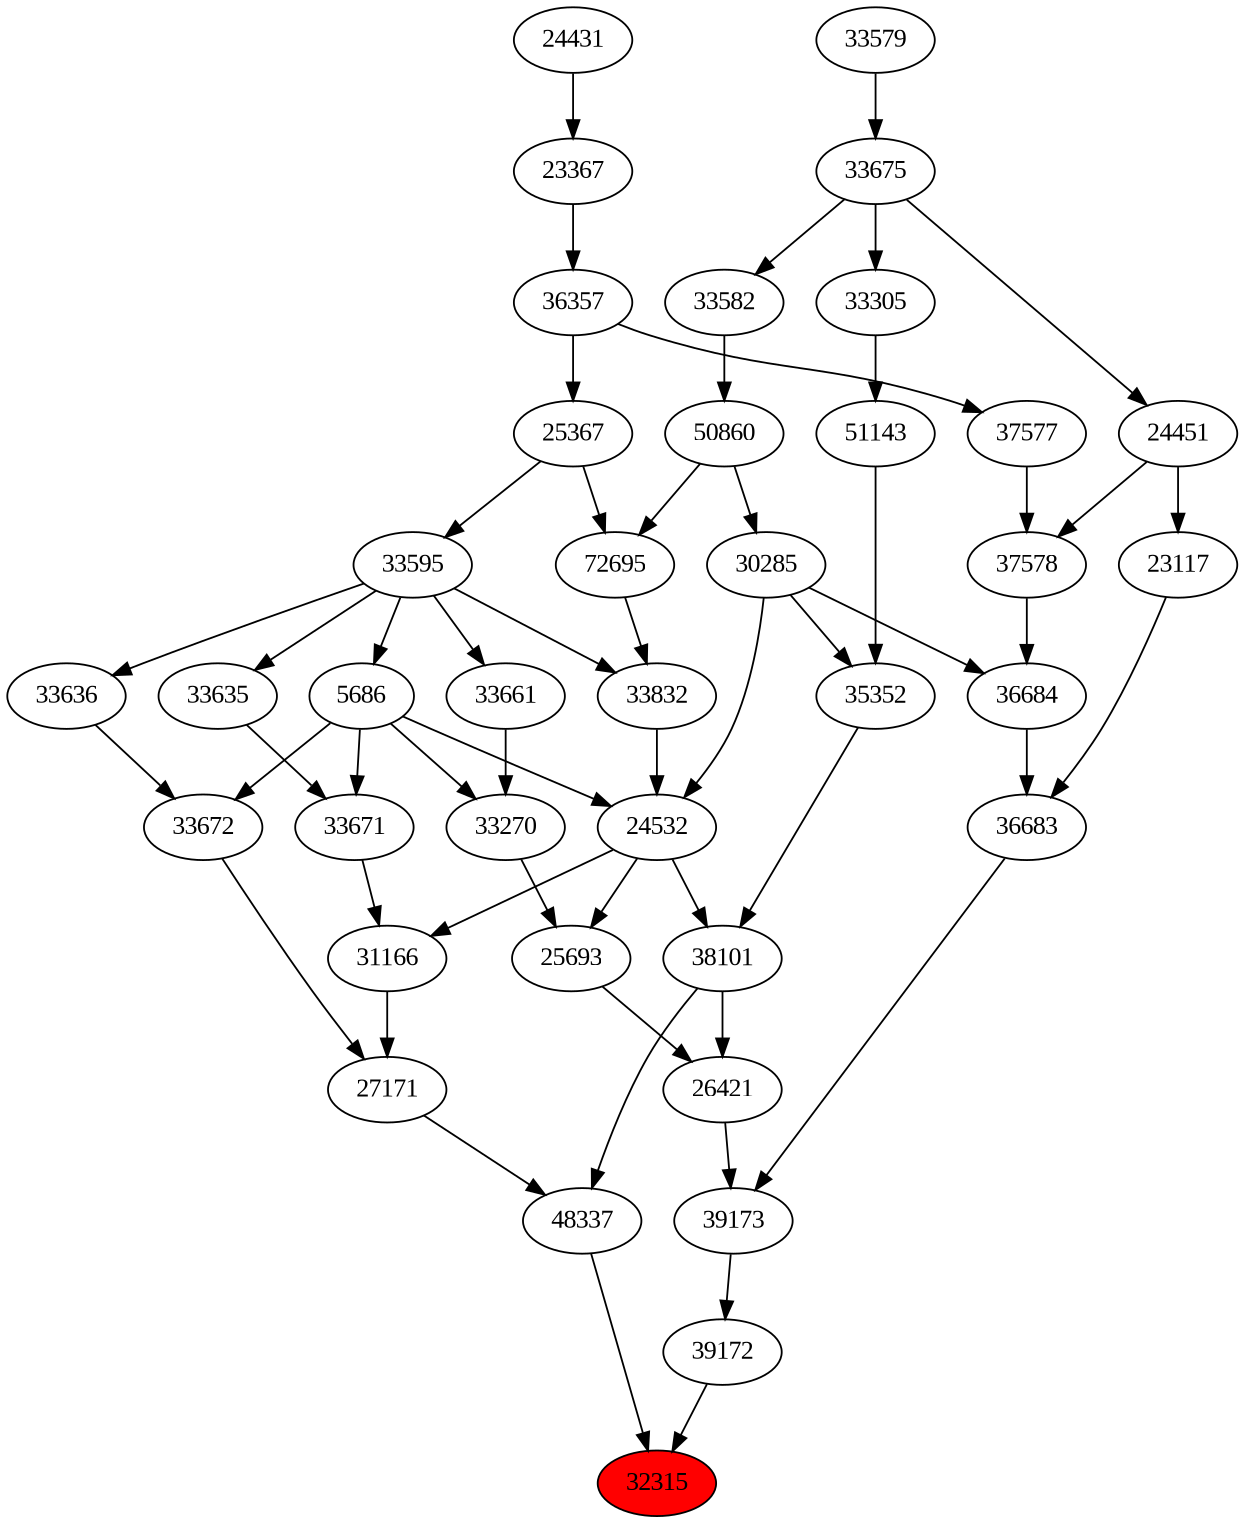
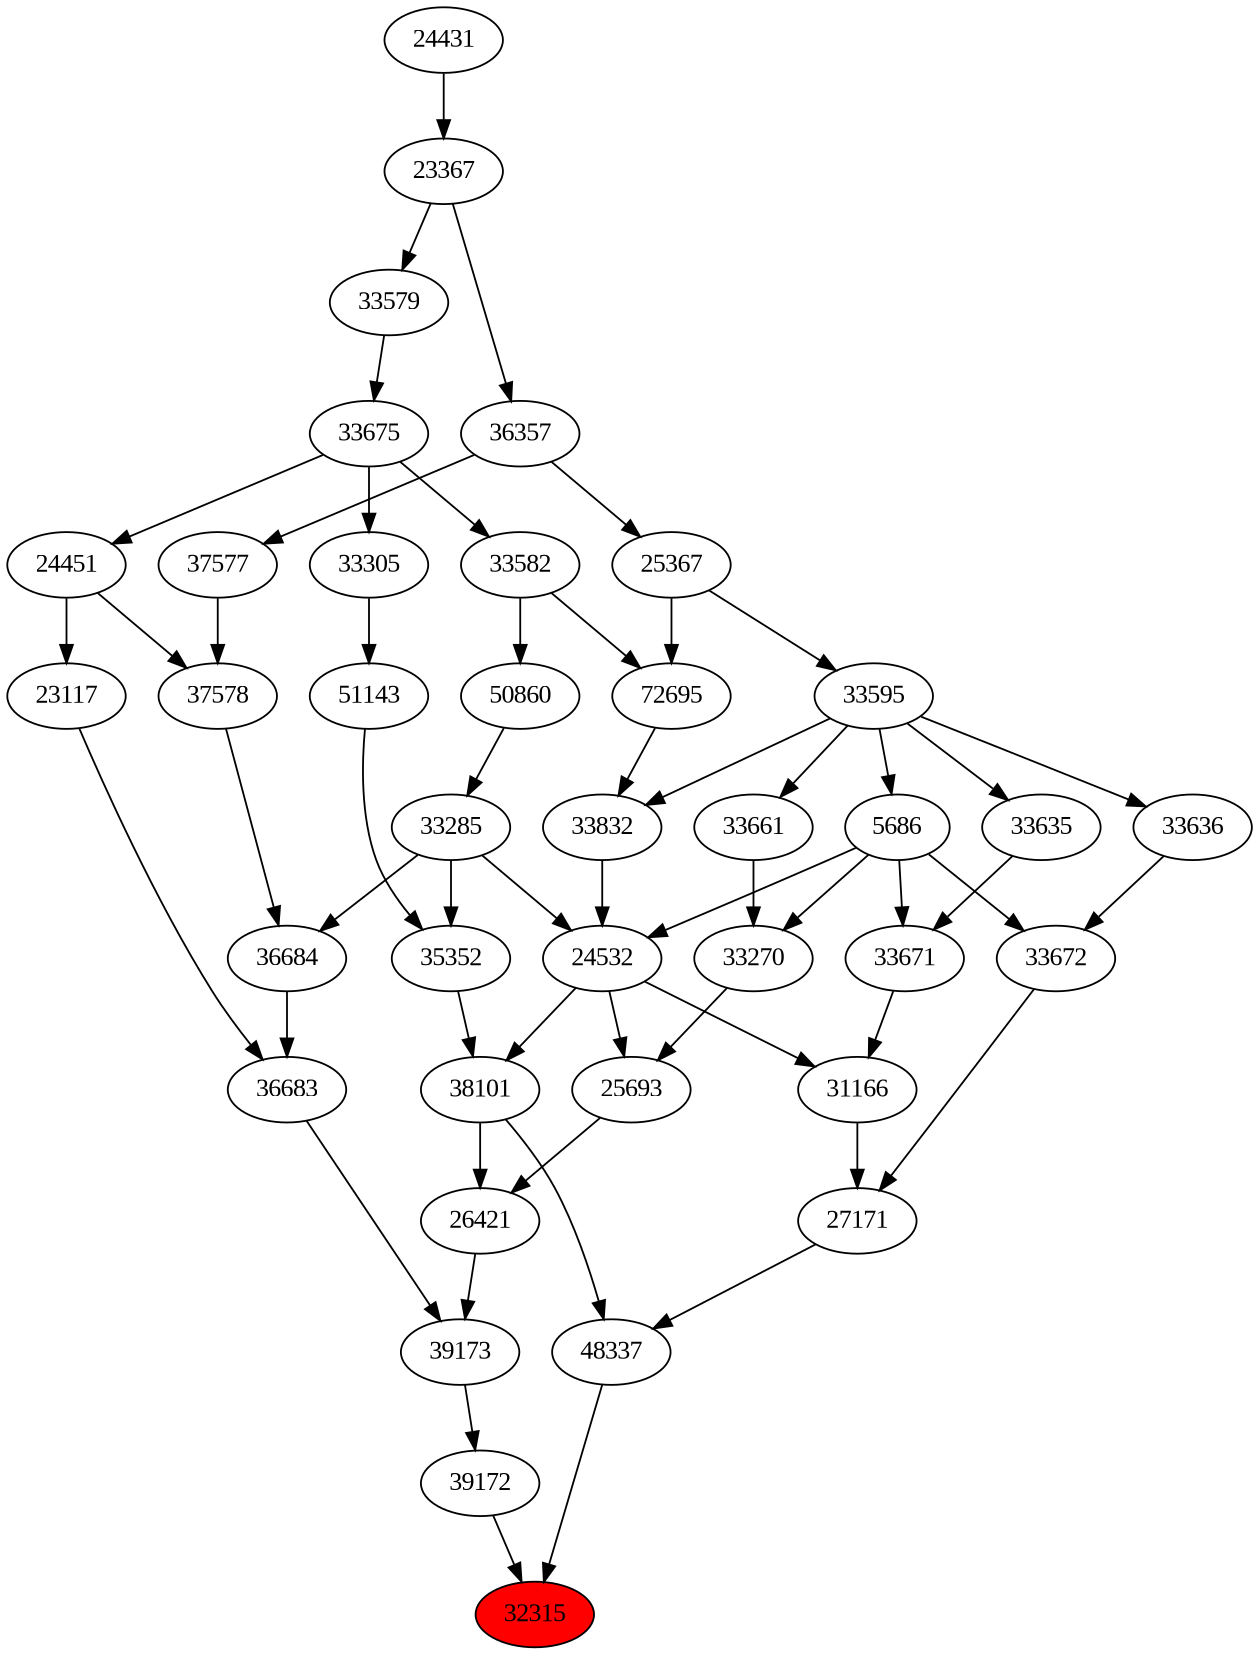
  strict digraph {
    fontname="Liberation Serif"
    node [fontname="Liberation Serif"]
    edge [fontname="Liberation Serif"]
    n1 [fillcolor=red label=32315 style=filled]
    n2 [label=48337]
    n3 [label=39172]
    n4 [label=38101]
    n5 [label=26421]
    n6 [label=39173]
    n7 [label=27171]
    n8 [label=24532]
    n9 [label=31166]
    n10 [label=25693]
    n11 [label=35352]
    n12 [label=33672]
    n13 [label=36683]
-   n14 [label=30285]
+   n14 [label=33285]
    n15 [label=36684]
    n16 [label=5686]
    n17 [label=33671]
    n18 [label=33270]
    n19 [label=33832]
    n20 [label=51143]
    n21 [label=33636]
    n22 [label=23117]
    n23 [label=50860]
    n24 [label=72695]
    n25 [label=33595]
    n26 [label=33635]
    n27 [label=33661]
    n28 [label=33305]
    n29 [label=37578]
    n30 [label=24451]
    n31 [label=33582]
    n32 [label=25367]
    n33 [label=33675]
    n34 [label=37577]
    n35 [label=36357]
    n36 [label=33579]
    n37 [label=23367]
    n38 [label=24431]
    n2 -> n1
    n3 -> n1
    n4 -> n2
    n4 -> n5
    n5 -> n6
    n6 -> n3
    n7 -> n2
    n8 -> n4
    n8 -> n9
    n8 -> n10
    n9 -> n7
    n10 -> n5
    n11 -> n4
    n12 -> n7
    n13 -> n6
    n14 -> n8
    n14 -> n11
    n14 -> n15
    n15 -> n13
    n16 -> n8
    n16 -> n12
    n16 -> n17
    n16 -> n18
    n17 -> n9
    n18 -> n10
    n19 -> n8
    n20 -> n11
    n21 -> n12
    n22 -> n13
    n23 -> n14
-   n23 -> n24
+   n31 -> n24
    n24 -> n19
    n25 -> n16
    n25 -> n19
    n25 -> n21
    n25 -> n26
    n25 -> n27
    n26 -> n17
    n27 -> n18
    n28 -> n20
    n29 -> n15
    n30 -> n22
    n30 -> n29
    n31 -> n23
    n32 -> n24
    n32 -> n25
    n33 -> n28
    n33 -> n30
    n33 -> n31
    n34 -> n29
    n35 -> n32
    n35 -> n34
    n36 -> n33
    n37 -> n35
+   n37 -> n36
    n38 -> n37
  }
